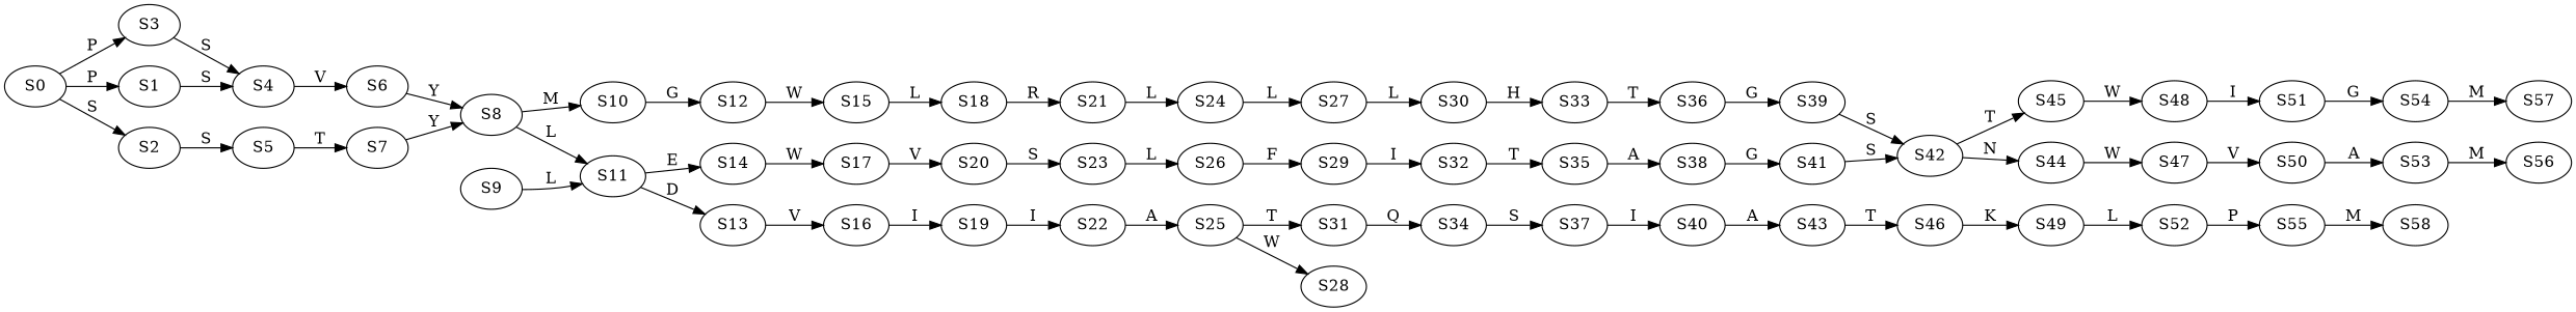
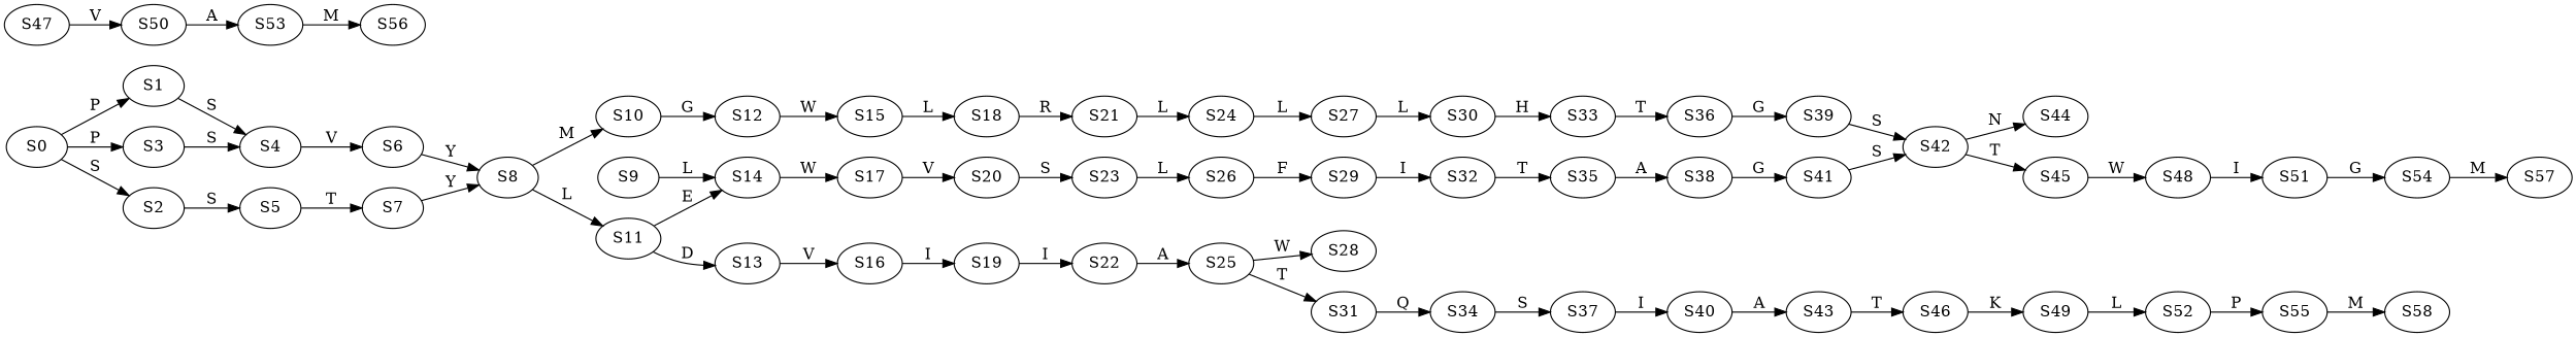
  strict digraph {
    rankdir=LR
    S0
    S1
    S2
    S3
    S4
    S5
    S6
    S7
    S8
    S10
    S11
    S9
    S12
    S13
    S14
    S15
    S16
    S17
    S18
    S19
    S20
    S21
    S22
    S23
    S24
    S25
    S26
    S27
    S28
    S31
    S29
    S30
    S32
    S33
    S34
    S35
    S36
    S37
    S38
    S39
    S40
    S41
    S42
    S43
    S44
    S45
    S46
    S47
    S48
    S49
    S50
    S51
    S52
    S53
    S54
    S55
    S56
    S57
    S58
    S0 -> S1 [label=P]
    S0 -> S2 [label=S]
    S0 -> S3 [label=P]
    S1 -> S4 [label=S]
    S2 -> S5 [label=S]
    S3 -> S4 [label=S]
    S4 -> S6 [label=V]
    S5 -> S7 [label=T]
    S6 -> S8 [label=Y]
    S7 -> S8 [label=Y]
    S8 -> S10 [label=M]
    S8 -> S11 [label=L]
    S10 -> S12 [label=G]
    S11 -> S13 [label=D]
    S11 -> S14 [label=E]
-   S9 -> S11 [label=L]
+   S9 -> S14 [label=L]
    S12 -> S15 [label=W]
    S13 -> S16 [label=V]
    S14 -> S17 [label=W]
    S15 -> S18 [label=L]
    S16 -> S19 [label=I]
    S17 -> S20 [label=V]
    S18 -> S21 [label=R]
    S19 -> S22 [label=I]
    S20 -> S23 [label=S]
    S21 -> S24 [label=L]
    S22 -> S25 [label=A]
    S23 -> S26 [label=L]
    S24 -> S27 [label=L]
    S25 -> S28 [label=W]
    S25 -> S31 [label=T]
    S26 -> S29 [label=F]
    S27 -> S30 [label=L]
    S31 -> S34 [label=Q]
    S29 -> S32 [label=I]
    S30 -> S33 [label=H]
    S32 -> S35 [label=T]
    S33 -> S36 [label=T]
    S34 -> S37 [label=S]
    S35 -> S38 [label=A]
    S36 -> S39 [label=G]
    S37 -> S40 [label=I]
    S38 -> S41 [label=G]
    S39 -> S42 [label=S]
    S40 -> S43 [label=A]
    S41 -> S42 [label=S]
    S42 -> S44 [label=N]
    S42 -> S45 [label=T]
    S43 -> S46 [label=T]
-   S44 -> S47 [label=W]
    S45 -> S48 [label=W]
    S46 -> S49 [label=K]
    S47 -> S50 [label=V]
    S48 -> S51 [label=I]
    S49 -> S52 [label=L]
    S50 -> S53 [label=A]
    S51 -> S54 [label=G]
    S52 -> S55 [label=P]
    S53 -> S56 [label=M]
    S54 -> S57 [label=M]
    S55 -> S58 [label=M]
  }
